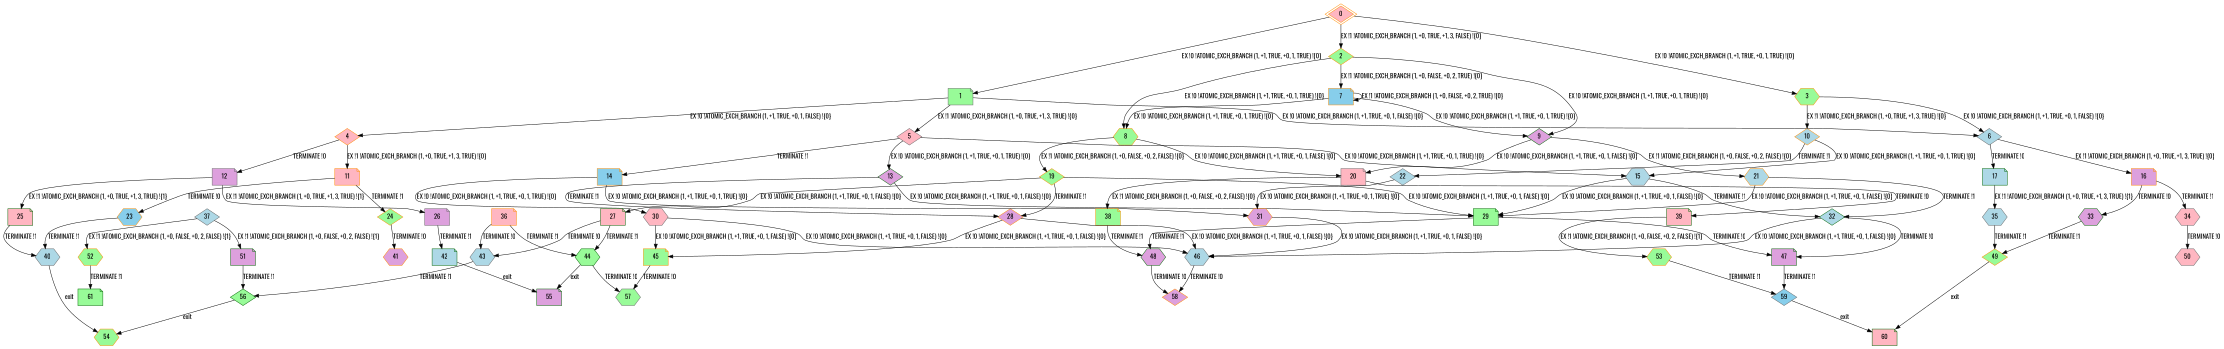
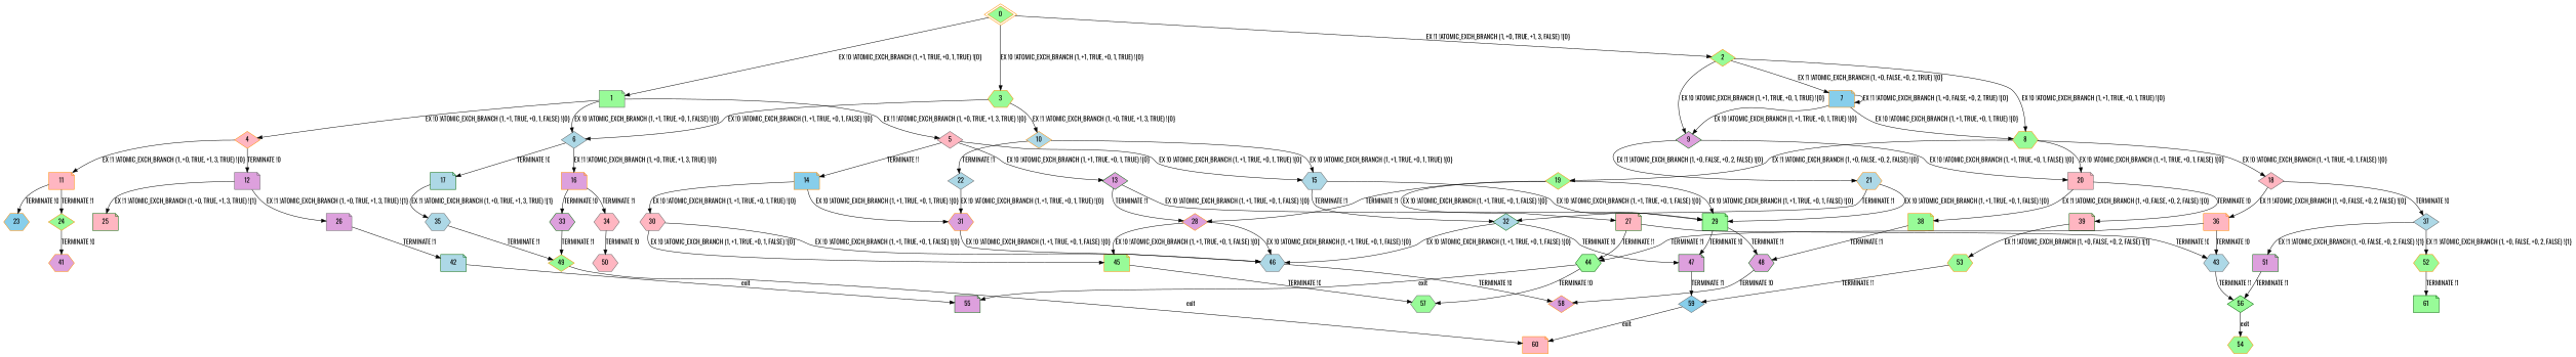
  digraph {
    fontname=Oswald
    node [color=darkorange fillcolor=palegreen fontname=Oswald shape=note style=filled]
    edge [fontname=Oswald]
-   0 [fillcolor=lightpink peripheries=2 shape=diamond]
+   0 [peripheries=2 shape=diamond]
    1 [color=gray40]
    2 [shape=diamond]
    3 [shape=hexagon]
    4 [fillcolor=lightpink shape=diamond]
    5 [color=gray40 fillcolor=lightpink shape=diamond]
    6 [color=gray40 fillcolor=lightblue shape=diamond]
    7 [fillcolor=skyblue]
    8 [shape=hexagon]
    9 [color=darkgreen fillcolor=plum shape=diamond]
    10 [fillcolor=lightblue shape=diamond]
    11 [fillcolor=lightpink]
    12 [color=gray40 fillcolor=plum]
    13 [color=darkgreen fillcolor=plum shape=diamond]
    14 [fillcolor=skyblue]
    15 [color=gray40 fillcolor=lightblue shape=hexagon]
    16 [fillcolor=plum]
    17 [color=darkgreen fillcolor=lightblue]
+   18 [color=gray40 fillcolor=lightpink shape=diamond]
    19 [shape=diamond]
    20 [color=gray40 fillcolor=lightpink]
    21 [fillcolor=lightblue shape=hexagon]
    22 [color=gray40 fillcolor=lightblue shape=diamond]
    23 [fillcolor=skyblue shape=hexagon]
    24 [shape=diamond]
    25 [color=darkgreen fillcolor=lightpink]
    26 [color=gray40 fillcolor=plum]
    28 [fillcolor=plum shape=diamond]
    29 [color=darkgreen]
    30 [color=gray40 fillcolor=lightpink shape=hexagon]
    31 [fillcolor=plum shape=hexagon]
    32 [color=darkgreen fillcolor=lightblue shape=diamond]
    33 [color=darkgreen fillcolor=plum shape=hexagon]
    34 [color=gray40 fillcolor=lightpink shape=hexagon]
    35 [color=gray40 fillcolor=lightblue shape=hexagon]
    36 [fillcolor=lightpink]
    37 [color=gray40 fillcolor=lightblue shape=diamond]
    27 [color=darkgreen fillcolor=lightpink]
    38
    39 [color=darkgreen fillcolor=lightpink]
-   40 [color=gray40 fillcolor=lightblue shape=hexagon]
    41 [fillcolor=plum shape=hexagon]
    42 [color=darkgreen fillcolor=lightblue]
    43 [color=gray40 fillcolor=lightblue shape=hexagon]
    44 [color=darkgreen shape=hexagon]
    45
    46 [color=gray40 fillcolor=lightblue shape=hexagon]
    47 [color=darkgreen fillcolor=plum]
    48 [color=darkgreen fillcolor=plum shape=hexagon]
    49 [shape=diamond]
    50 [color=gray40 fillcolor=lightpink shape=hexagon]
    51 [color=darkgreen fillcolor=plum]
    52 [shape=hexagon]
    53 [shape=hexagon]
    54 [shape=hexagon]
    55 [color=darkgreen fillcolor=plum]
    56 [color=darkgreen shape=diamond]
    57 [color=gray40 shape=hexagon]
    58 [fillcolor=plum shape=diamond]
    59 [color=gray40 fillcolor=skyblue shape=diamond]
-   60 [color=darkgreen fillcolor=lightpink]
+   60 [fillcolor=lightpink]
    61 [color=darkgreen]
    0 -> 1 [label="EX !0 !ATOMIC_EXCH_BRANCH (1, +1, TRUE, +0, 1, TRUE) !{0}"]
    0 -> 2 [label="EX !1 !ATOMIC_EXCH_BRANCH (1, +0, TRUE, +1, 3, FALSE) !{0}"]
    0 -> 3 [label="EX !0 !ATOMIC_EXCH_BRANCH (1, +1, TRUE, +0, 1, TRUE) !{0}"]
    1 -> 4 [label="EX !0 !ATOMIC_EXCH_BRANCH (1, +1, TRUE, +0, 1, FALSE) !{0}"]
    1 -> 5 [label="EX !1 !ATOMIC_EXCH_BRANCH (1, +0, TRUE, +1, 3, TRUE) !{0}"]
    1 -> 6 [label="EX !0 !ATOMIC_EXCH_BRANCH (1, +1, TRUE, +0, 1, FALSE) !{0}"]
    2 -> 7 [label="EX !1 !ATOMIC_EXCH_BRANCH (1, +0, FALSE, +0, 2, TRUE) !{0}"]
    2 -> 8 [label="EX !0 !ATOMIC_EXCH_BRANCH (1, +1, TRUE, +0, 1, TRUE) !{0}"]
    2 -> 9 [label="EX !0 !ATOMIC_EXCH_BRANCH (1, +1, TRUE, +0, 1, TRUE) !{0}"]
    3 -> 6 [label="EX !0 !ATOMIC_EXCH_BRANCH (1, +1, TRUE, +0, 1, FALSE) !{0}"]
    3 -> 10 [label="EX !1 !ATOMIC_EXCH_BRANCH (1, +0, TRUE, +1, 3, TRUE) !{0}"]
    4 -> 11 [label="EX !1 !ATOMIC_EXCH_BRANCH (1, +0, TRUE, +1, 3, TRUE) !{0}"]
    4 -> 12 [label="TERMINATE !0"]
    5 -> 13 [label="EX !0 !ATOMIC_EXCH_BRANCH (1, +1, TRUE, +0, 1, TRUE) !{0}"]
    5 -> 14 [label="TERMINATE !1"]
    5 -> 15 [label="EX !0 !ATOMIC_EXCH_BRANCH (1, +1, TRUE, +0, 1, TRUE) !{0}"]
    6 -> 16 [label="EX !1 !ATOMIC_EXCH_BRANCH (1, +0, TRUE, +1, 3, TRUE) !{0}"]
    6 -> 17 [label="TERMINATE !0"]
    7 -> 7 [label="EX !1 !ATOMIC_EXCH_BRANCH (1, +0, FALSE, +0, 2, TRUE) !{0}"]
    7 -> 8 [label="EX !0 !ATOMIC_EXCH_BRANCH (1, +1, TRUE, +0, 1, TRUE) !{0}"]
    7 -> 9 [label="EX !0 !ATOMIC_EXCH_BRANCH (1, +1, TRUE, +0, 1, TRUE) !{0}"]
+   8 -> 18 [label="EX !0 !ATOMIC_EXCH_BRANCH (1, +1, TRUE, +0, 1, FALSE) !{0}"]
    8 -> 19 [label="EX !1 !ATOMIC_EXCH_BRANCH (1, +0, FALSE, +0, 2, FALSE) !{0}"]
    8 -> 20 [label="EX !0 !ATOMIC_EXCH_BRANCH (1, +1, TRUE, +0, 1, FALSE) !{0}"]
    9 -> 20 [label="EX !0 !ATOMIC_EXCH_BRANCH (1, +1, TRUE, +0, 1, FALSE) !{0}"]
    9 -> 21 [label="EX !1 !ATOMIC_EXCH_BRANCH (1, +0, FALSE, +0, 2, FALSE) !{0}"]
    10 -> 15 [label="EX !0 !ATOMIC_EXCH_BRANCH (1, +1, TRUE, +0, 1, TRUE) !{0}"]
    10 -> 22 [label="TERMINATE !1"]
    11 -> 23 [label="TERMINATE !0"]
    11 -> 24 [label="TERMINATE !1"]
    12 -> 25 [label="EX !1 !ATOMIC_EXCH_BRANCH (1, +0, TRUE, +1, 3, TRUE) !{1}"]
    12 -> 26 [label="EX !1 !ATOMIC_EXCH_BRANCH (1, +0, TRUE, +1, 3, TRUE) !{1}"]
    13 -> 28 [label="TERMINATE !1"]
    13 -> 29 [label="EX !0 !ATOMIC_EXCH_BRANCH (1, +1, TRUE, +0, 1, FALSE) !{0}"]
    14 -> 30 [label="EX !0 !ATOMIC_EXCH_BRANCH (1, +1, TRUE, +0, 1, TRUE) !{0}"]
    14 -> 31 [label="EX !0 !ATOMIC_EXCH_BRANCH (1, +1, TRUE, +0, 1, TRUE) !{0}"]
    15 -> 29 [label="EX !0 !ATOMIC_EXCH_BRANCH (1, +1, TRUE, +0, 1, FALSE) !{0}"]
    15 -> 32 [label="TERMINATE !1"]
    16 -> 33 [label="TERMINATE !0"]
    16 -> 34 [label="TERMINATE !1"]
    17 -> 35 [label="EX !1 !ATOMIC_EXCH_BRANCH (1, +0, TRUE, +1, 3, TRUE) !{1}"]
+   18 -> 36 [label="EX !1 !ATOMIC_EXCH_BRANCH (1, +0, FALSE, +0, 2, FALSE) !{0}"]
+   18 -> 37 [label="TERMINATE !0"]
    19 -> 28 [label="TERMINATE !1"]
    19 -> 29 [label="EX !0 !ATOMIC_EXCH_BRANCH (1, +1, TRUE, +0, 1, FALSE) !{0}"]
    19 -> 27 [label="EX !0 !ATOMIC_EXCH_BRANCH (1, +1, TRUE, +0, 1, FALSE) !{0}"]
    20 -> 38 [label="EX !1 !ATOMIC_EXCH_BRANCH (1, +0, FALSE, +0, 2, FALSE) !{0}"]
    20 -> 39 [label="TERMINATE !0"]
    21 -> 29 [label="EX !0 !ATOMIC_EXCH_BRANCH (1, +1, TRUE, +0, 1, FALSE) !{0}"]
    21 -> 32 [label="TERMINATE !1"]
    22 -> 31 [label="EX !0 !ATOMIC_EXCH_BRANCH (1, +1, TRUE, +0, 1, TRUE) !{0}"]
-   23 -> 40 [label="TERMINATE !1"]
    24 -> 41 [label="TERMINATE !0"]
-   25 -> 40 [label="TERMINATE !1"]
    26 -> 42 [label="TERMINATE !1"]
    28 -> 45 [label="EX !0 !ATOMIC_EXCH_BRANCH (1, +1, TRUE, +0, 1, FALSE) !{0}"]
    28 -> 46 [label="EX !0 !ATOMIC_EXCH_BRANCH (1, +1, TRUE, +0, 1, FALSE) !{0}"]
    29 -> 47 [label="TERMINATE !0"]
    29 -> 48 [label="TERMINATE !1"]
    30 -> 45 [label="EX !0 !ATOMIC_EXCH_BRANCH (1, +1, TRUE, +0, 1, FALSE) !{0}"]
    30 -> 46 [label="EX !0 !ATOMIC_EXCH_BRANCH (1, +1, TRUE, +0, 1, FALSE) !{0}"]
    31 -> 46 [label="EX !0 !ATOMIC_EXCH_BRANCH (1, +1, TRUE, +0, 1, FALSE) !{0}"]
    32 -> 46 [label="EX !0 !ATOMIC_EXCH_BRANCH (1, +1, TRUE, +0, 1, FALSE) !{0}"]
    32 -> 47 [label="TERMINATE !0"]
    33 -> 49 [label="TERMINATE !1"]
    34 -> 50 [label="TERMINATE !0"]
    35 -> 49 [label="TERMINATE !1"]
    36 -> 43 [label="TERMINATE !0"]
    36 -> 44 [label="TERMINATE !1"]
    37 -> 51 [label="EX !1 !ATOMIC_EXCH_BRANCH (1, +0, FALSE, +0, 2, FALSE) !{1}"]
    37 -> 52 [label="EX !1 !ATOMIC_EXCH_BRANCH (1, +0, FALSE, +0, 2, FALSE) !{1}"]
    27 -> 43 [label="TERMINATE !0"]
    27 -> 44 [label="TERMINATE !1"]
    38 -> 48 [label="TERMINATE !1"]
    39 -> 53 [label="EX !1 !ATOMIC_EXCH_BRANCH (1, +0, FALSE, +0, 2, FALSE) !{1}"]
-   40 -> 54 [label=exit]
    42 -> 55 [label=exit]
    43 -> 56 [label="TERMINATE !1"]
    44 -> 55 [label=exit]
    44 -> 57 [label="TERMINATE !0"]
    45 -> 57 [label="TERMINATE !0"]
    46 -> 58 [label="TERMINATE !0"]
    47 -> 59 [label="TERMINATE !1"]
    48 -> 58 [label="TERMINATE !0"]
    49 -> 60 [label=exit]
    51 -> 56 [label="TERMINATE !1"]
    52 -> 61 [label="TERMINATE !1"]
    53 -> 59 [label="TERMINATE !1"]
    56 -> 54 [label=exit]
    59 -> 60 [label=exit]
  }
